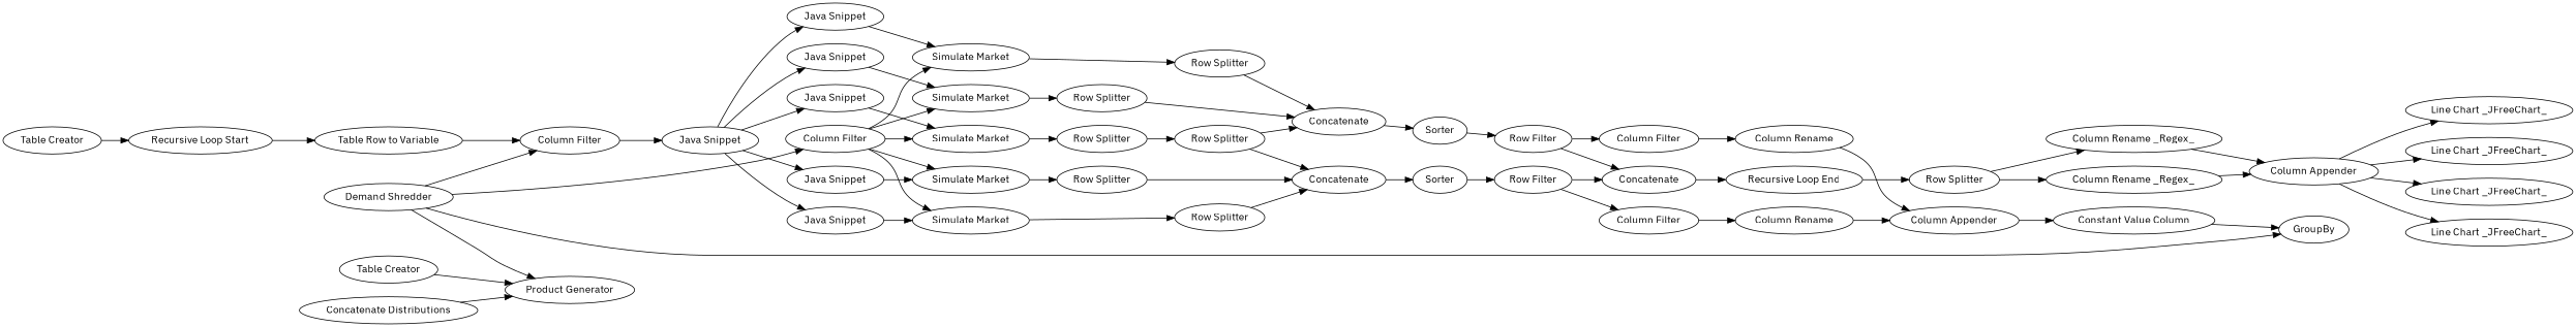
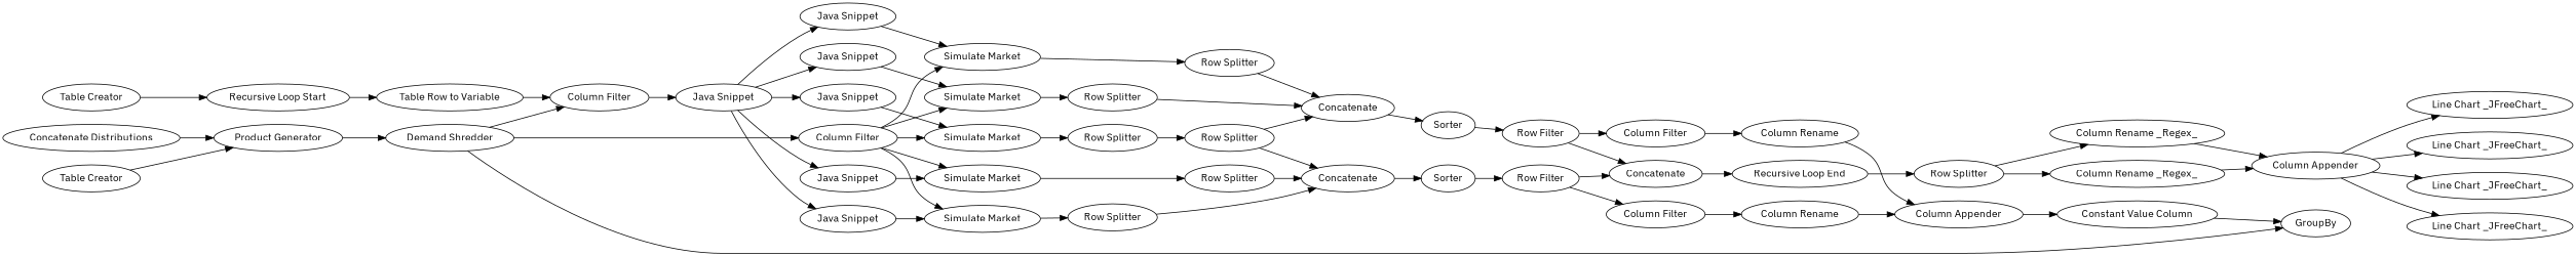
  digraph {
    fontname="IBM Plex Sans"
    rankdir=LR
    node [fontname="IBM Plex Sans"]
    edge [fontname="IBM Plex Sans"]
    n1 [label="Row Splitter"]
    n2 [label="Column Rename _Regex_"]
    n3 [label="Column Rename _Regex_"]
    n4 [label="Column Appender"]
    n5 [label="Line Chart _JFreeChart_"]
    n6 [label="Line Chart _JFreeChart_"]
    n7 [label="Line Chart _JFreeChart_"]
    n8 [label="Line Chart _JFreeChart_"]
    n9 [label="Java Snippet"]
    n10 [label="Java Snippet"]
    n11 [label="Java Snippet"]
    n12 [label="Java Snippet"]
    n13 [label="Java Snippet"]
    n14 [label="Java Snippet"]
    n15 [label="Simulate Market"]
    n16 [label="Simulate Market"]
    n17 [label="Simulate Market"]
    n18 [label="Simulate Market"]
    n19 [label="Simulate Market"]
    n20 [label="Row Splitter"]
    n21 [label="Row Splitter"]
    n22 [label=Concatenate]
    n23 [label=Concatenate]
    n24 [label=Sorter]
    n25 [label=Sorter]
    n26 [label="Row Filter"]
    n27 [label="Column Filter"]
    n28 [label="Row Splitter"]
    n29 [label="Row Splitter"]
    n30 [label="Row Splitter"]
    n31 [label="Row Splitter"]
    n32 [label="Recursive Loop End"]
    n33 [label="Row Filter"]
    n34 [label=Concatenate]
    n35 [label="Column Filter"]
    n36 [label="Column Rename"]
    n37 [label="Table Creator"]
    n38 [label="Product Generator"]
    n39 [label="Demand Shredder"]
    n40 [label="Column Filter"]
    n41 [label=GroupBy]
    n42 [label="Column Filter"]
    n43 [label="Column Appender"]
    n44 [label="Column Rename"]
    n45 [label="Constant Value Column"]
    n46 [label="Table Row to Variable"]
    n47 [label="Table Creator"]
    n48 [label="Recursive Loop Start"]
    n49 [label="Concatenate Distributions"]
    n1 -> n2
    n1 -> n3
    n2 -> n4
    n3 -> n4
    n4 -> n5
    n4 -> n6
    n4 -> n7
    n4 -> n8
    n9 -> n10
    n9 -> n11
    n9 -> n12
    n9 -> n13
    n9 -> n14
    n10 -> n15
    n11 -> n16
    n12 -> n17
    n13 -> n18
    n14 -> n19
    n15 -> n20
    n16 -> n29
    n17 -> n30
    n18 -> n31
    n19 -> n28
    n20 -> n23
    n21 -> n22
    n21 -> n23
    n22 -> n24
    n23 -> n25
    n24 -> n26
    n25 -> n33
    n26 -> n34
    n26 -> n42
    n27 -> n15
    n27 -> n16
    n27 -> n17
    n27 -> n18
    n27 -> n19
    n28 -> n21
    n29 -> n23
    n30 -> n22
    n31 -> n22
    n32 -> n1
    n33 -> n34
    n33 -> n35
    n34 -> n32
    n35 -> n36
    n36 -> n43
    n37 -> n38
-   n39 -> n38
+   n38 -> n39
    n39 -> n27
    n39 -> n40
    n39 -> n41
    n40 -> n9
    n42 -> n44
    n43 -> n45
    n44 -> n43
    n45 -> n41
    n46 -> n40
    n47 -> n48
    n48 -> n46
    n49 -> n38
  }
